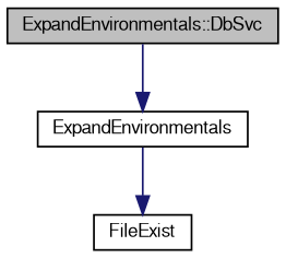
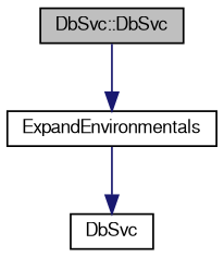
  digraph {
    rankdir=TB
    node [color=black fontname=FreeSans fontsize=10 shape=record]
    edge [color=midnightblue fontname=FreeSans fontsize=10 labelfontname=FreeSans labelfontsize=10 style=solid]
-   n1 [fillcolor=grey75 fontcolor=black height=0.2 label="ExpandEnvironmentals::DbSvc" style=filled width=0.4]
+   n1 [fillcolor=grey75 fontcolor=black height=0.2 label="DbSvc::DbSvc" style=filled width=0.4]
    n2 [height=0.2 label=ExpandEnvironmentals width=0.4]
-   n3 [height=0.2 label=FileExist width=0.4]
+   n3 [height=0.2 label=DbSvc width=0.4]
    n1 -> n2
    n2 -> n3
  }
